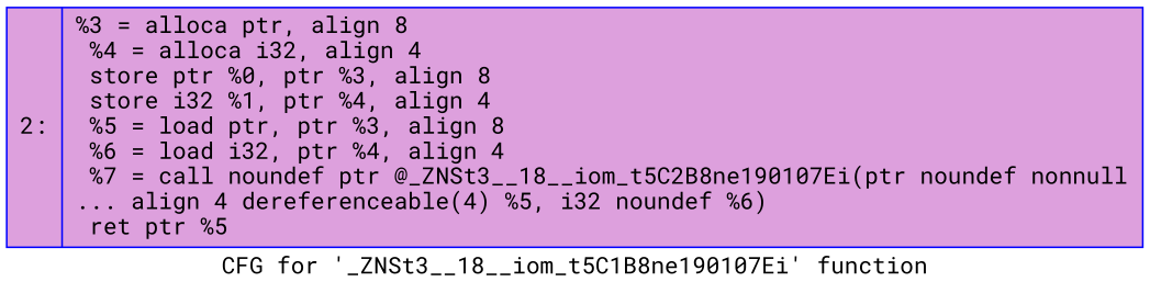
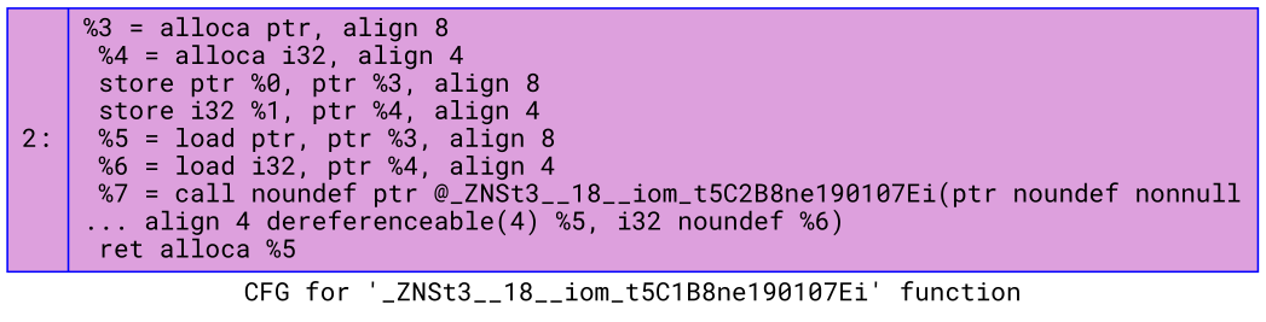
  digraph {
    label="CFG for '_ZNSt3__18__iom_t5C1B8ne190107Ei' function"
    rankdir=LR
    fontname="Roboto Mono"
-   n1 [color=blue fillcolor=plum fontname="Roboto Mono" label="{2:\l|  %3 = alloca ptr, align 8\l  %4 = alloca i32, align 4\l  store ptr %0, ptr %3, align 8\l  store i32 %1, ptr %4, align 4\l  %5 = load ptr, ptr %3, align 8\l  %6 = load i32, ptr %4, align 4\l  %7 = call noundef ptr @_ZNSt3__18__iom_t5C2B8ne190107Ei(ptr noundef nonnull\l... align 4 dereferenceable(4) %5, i32 noundef %6)\l  ret ptr %5\l}" shape=record style=filled]
+   n1 [color=blue fillcolor=plum fontname="Roboto Mono" label="{2:\l|  %3 = alloca ptr, align 8\l  %4 = alloca i32, align 4\l  store ptr %0, ptr %3, align 8\l  store i32 %1, ptr %4, align 4\l  %5 = load ptr, ptr %3, align 8\l  %6 = load i32, ptr %4, align 4\l  %7 = call noundef ptr @_ZNSt3__18__iom_t5C2B8ne190107Ei(ptr noundef nonnull\l... align 4 dereferenceable(4) %5, i32 noundef %6)\l  ret alloca %5\l}" shape=record style=filled]
  }
